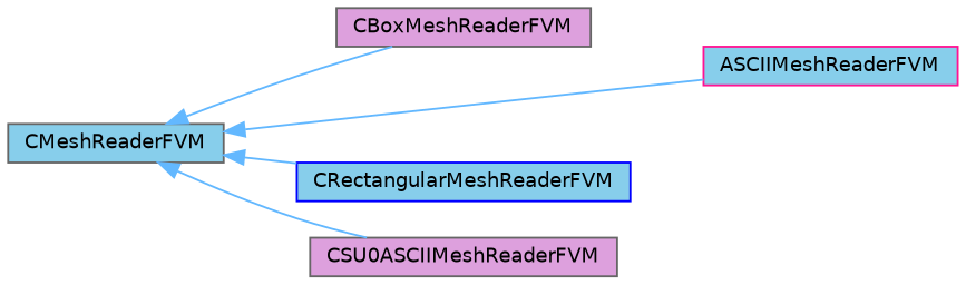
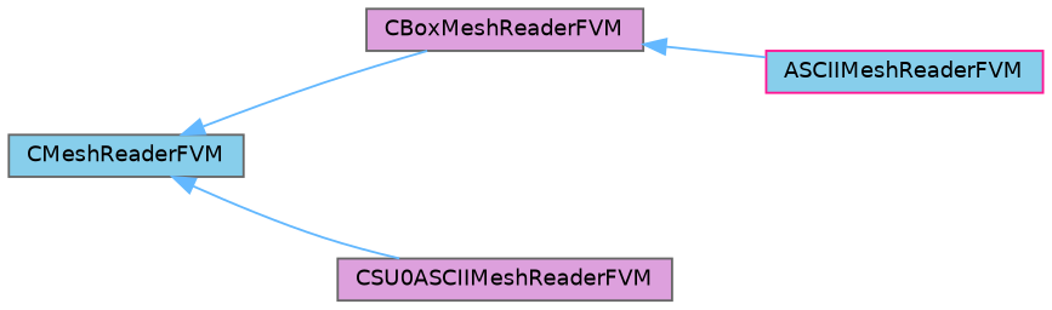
  digraph {
    rankdir=LR
    node [color=gray40 fillcolor=skyblue fontname=Helvetica fontsize=10 shape=box style=filled]
    edge [color=steelblue1 dir=back fontname=Helvetica fontsize=10 labelfontname=Helvetica labelfontsize=10 style=solid]
    n1 [fontcolor=black height=0.2 label=CMeshReaderFVM width=0.4]
    n2 [fillcolor=plum height=0.2 label=CBoxMeshReaderFVM width=0.4]
    n3 [color=deeppink height=0.2 label=ASCIIMeshReaderFVM width=0.4]
-   n4 [color=blue height=0.2 label=CRectangularMeshReaderFVM width=0.4]
    n5 [fillcolor=plum height=0.2 label=CSU0ASCIIMeshReaderFVM width=0.4]
    n1 -> n2
-   n1 -> n3
-   n1 -> n4
+   n2 -> n3
    n1 -> n5
  }
